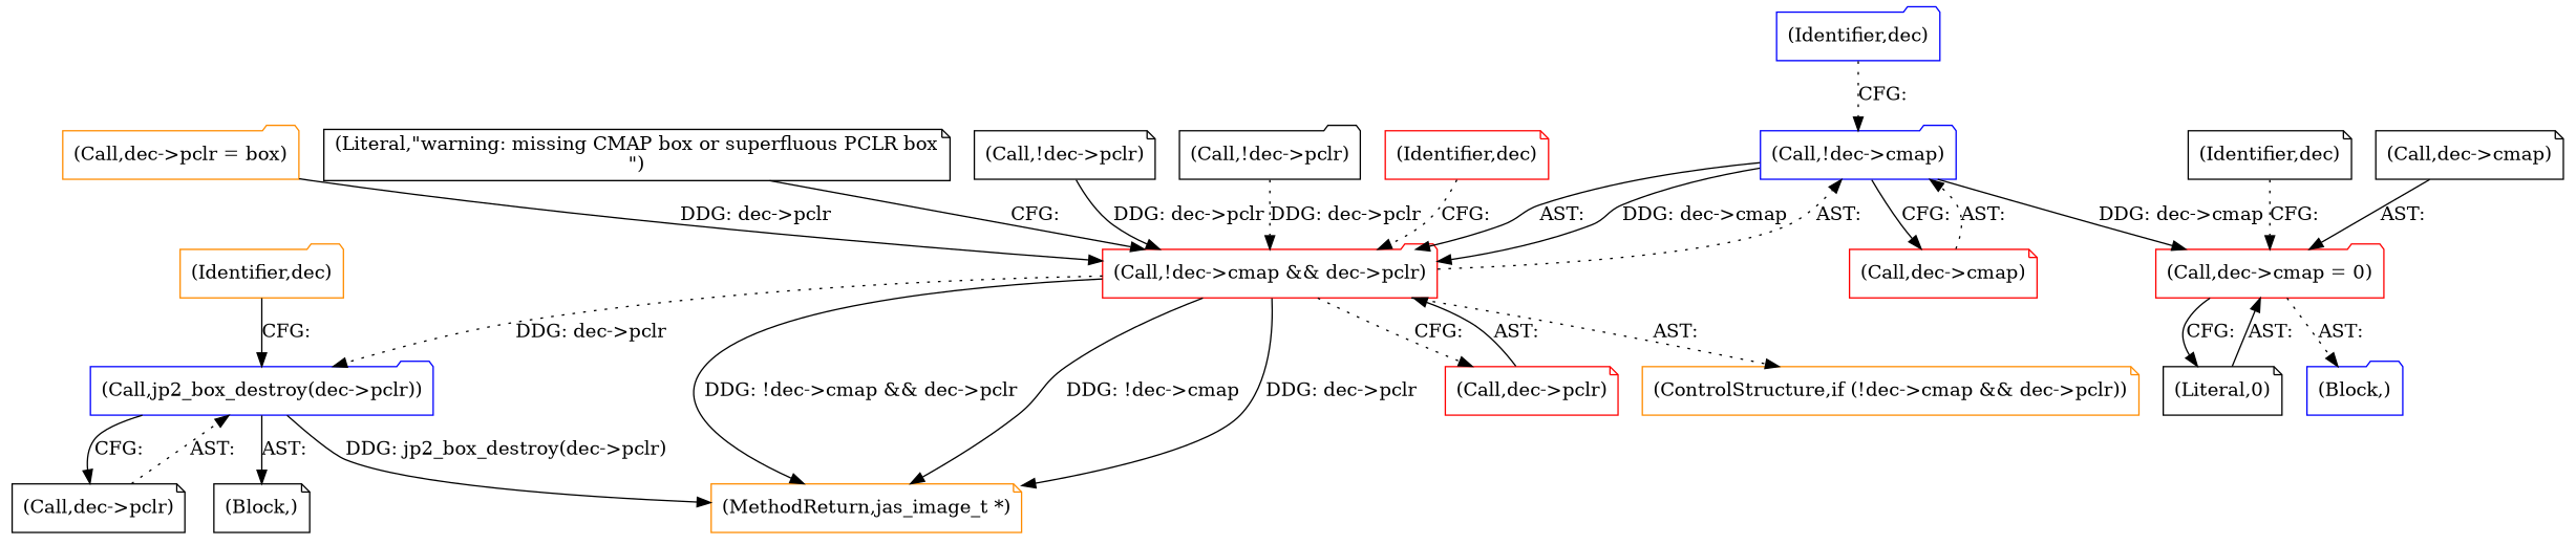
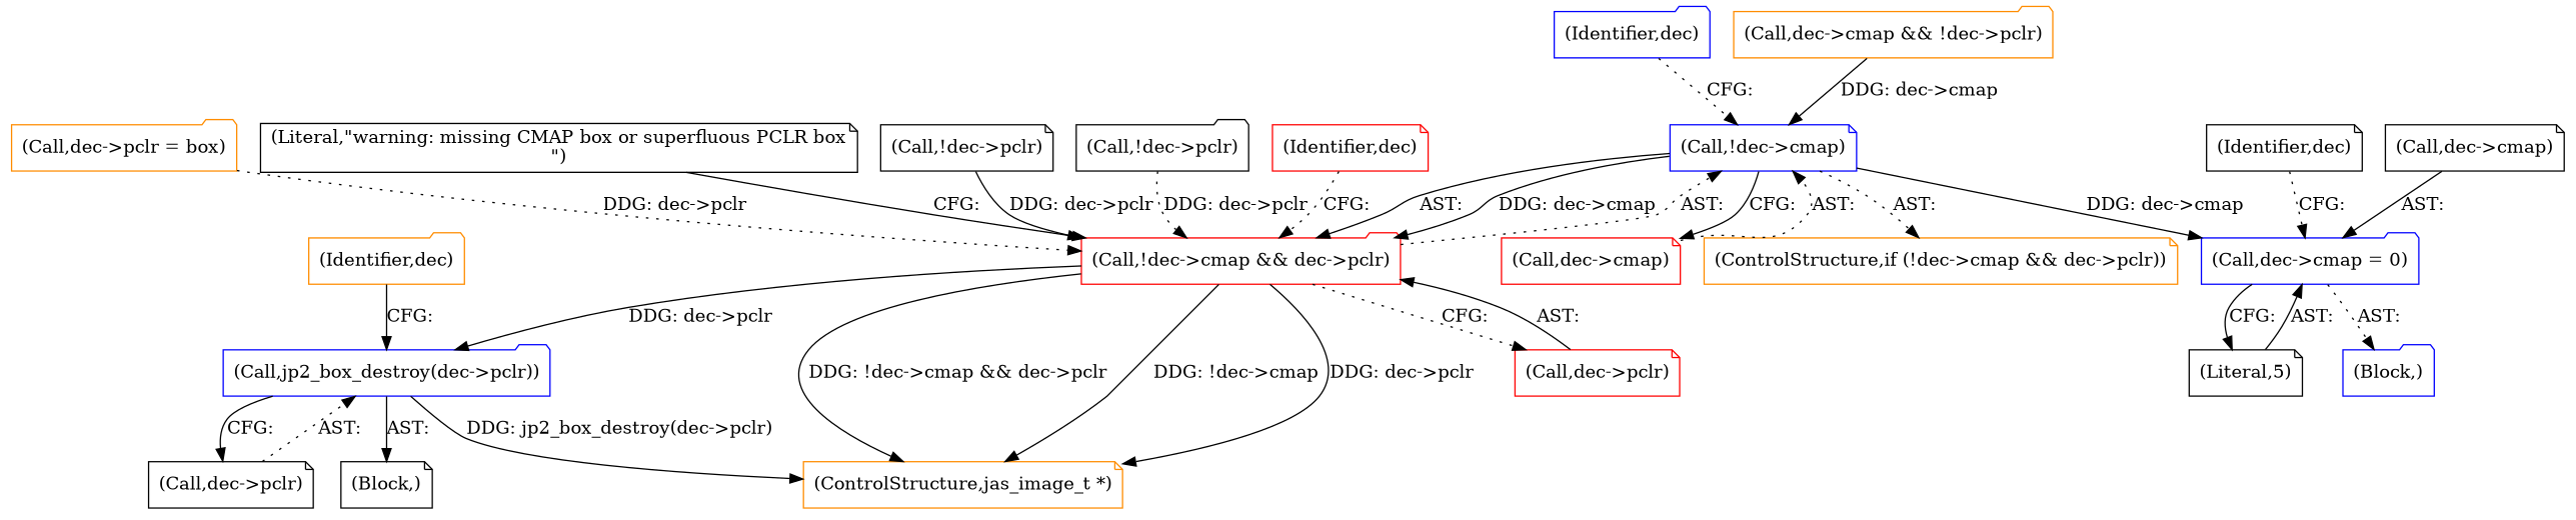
  digraph {
    node [color=black shape=note]
    edge [style=solid]
-   n1 [color=red label="(Call,dec->cmap = 0)" shape=folder]
-   n2 [label="(Literal,0)"]
+   n1 [color=blue label="(Call,dec->cmap = 0)" shape=folder]
+   n2 [label="(Literal,5)"]
    n3 [color=blue label="(Block,)" shape=folder]
-   n4 [color=blue label="(Call,!dec->cmap)" shape=folder]
+   n4 [color=blue label="(Call,!dec->cmap)"]
    n5 [color=red label="(Call,!dec->cmap && dec->pclr)" shape=folder]
    n6 [color=red label="(Call,dec->cmap)"]
    n7 [color=blue label="(Call,jp2_box_destroy(dec->pclr))" shape=folder]
-   n8 [color=darkorange label="(MethodReturn,jas_image_t *)"]
+   n8 [color=darkorange label="(ControlStructure,jas_image_t *)"]
    n9 [color=red label="(Call,dec->pclr)"]
    n10 [color=darkorange label="(ControlStructure,if (!dec->cmap && dec->pclr))"]
    n11 [label="(Call,dec->pclr)"]
    n12 [label="(Block,)"]
    n13 [color=darkorange label="(Call,dec->pclr = box)" shape=folder]
    n14 [color=darkorange label="(Identifier,dec)" shape=folder]
    n15 [label="(Literal,\"warning: missing CMAP box or superfluous PCLR box\n\")"]
    n16 [label="(Call,!dec->pclr)"]
    n17 [label="(Call,!dec->pclr)" shape=folder]
    n18 [color=red label="(Identifier,dec)"]
    n19 [label="(Identifier,dec)"]
    n20 [label="(Call,dec->cmap)"]
    n21 [color=blue label="(Identifier,dec)" shape=folder]
+   n22 [color=darkorange label="(Call,dec->cmap && !dec->pclr)" shape=folder]
    n1 -> n2 [label="CFG: "]
    n1 -> n3 [label="AST: " style=dotted]
    n2 -> n1 [label="AST: "]
    n4 -> n1 [label="DDG: dec->cmap"]
    n4 -> n5 [label="AST: "]
    n4 -> n5 [label="DDG: dec->cmap"]
    n4 -> n6 [label="CFG: "]
    n5 -> n4 [label="AST: " style=dotted]
-   n5 -> n7 [label="DDG: dec->pclr" style=dotted]
+   n5 -> n7 [label="DDG: dec->pclr"]
    n5 -> n8 [label="DDG: !dec->cmap && dec->pclr"]
    n5 -> n8 [label="DDG: !dec->cmap"]
    n5 -> n8 [label="DDG: dec->pclr"]
    n5 -> n9 [label="CFG: " style=dotted]
-   n5 -> n10 [label="AST: " style=dotted]
+   n4 -> n10 [label="AST: " style=dotted]
    n6 -> n4 [label="AST: " style=dotted]
    n7 -> n8 [label="DDG: jp2_box_destroy(dec->pclr)"]
    n7 -> n11 [label="CFG: "]
    n7 -> n12 [label="AST: "]
    n9 -> n5 [label="AST: "]
    n11 -> n7 [label="AST: " style=dotted]
-   n13 -> n5 [label="DDG: dec->pclr"]
+   n13 -> n5 [label="DDG: dec->pclr" style=dotted]
    n14 -> n7 [label="CFG: "]
    n15 -> n5 [label="CFG: "]
    n16 -> n5 [label="DDG: dec->pclr"]
    n17 -> n5 [label="DDG: dec->pclr" style=dotted]
    n18 -> n5 [label="CFG: " style=dotted]
    n19 -> n1 [label="CFG: " style=dotted]
    n20 -> n1 [label="AST: "]
    n21 -> n4 [label="CFG: " style=dotted]
+   n22 -> n4 [label="DDG: dec->cmap"]
  }
